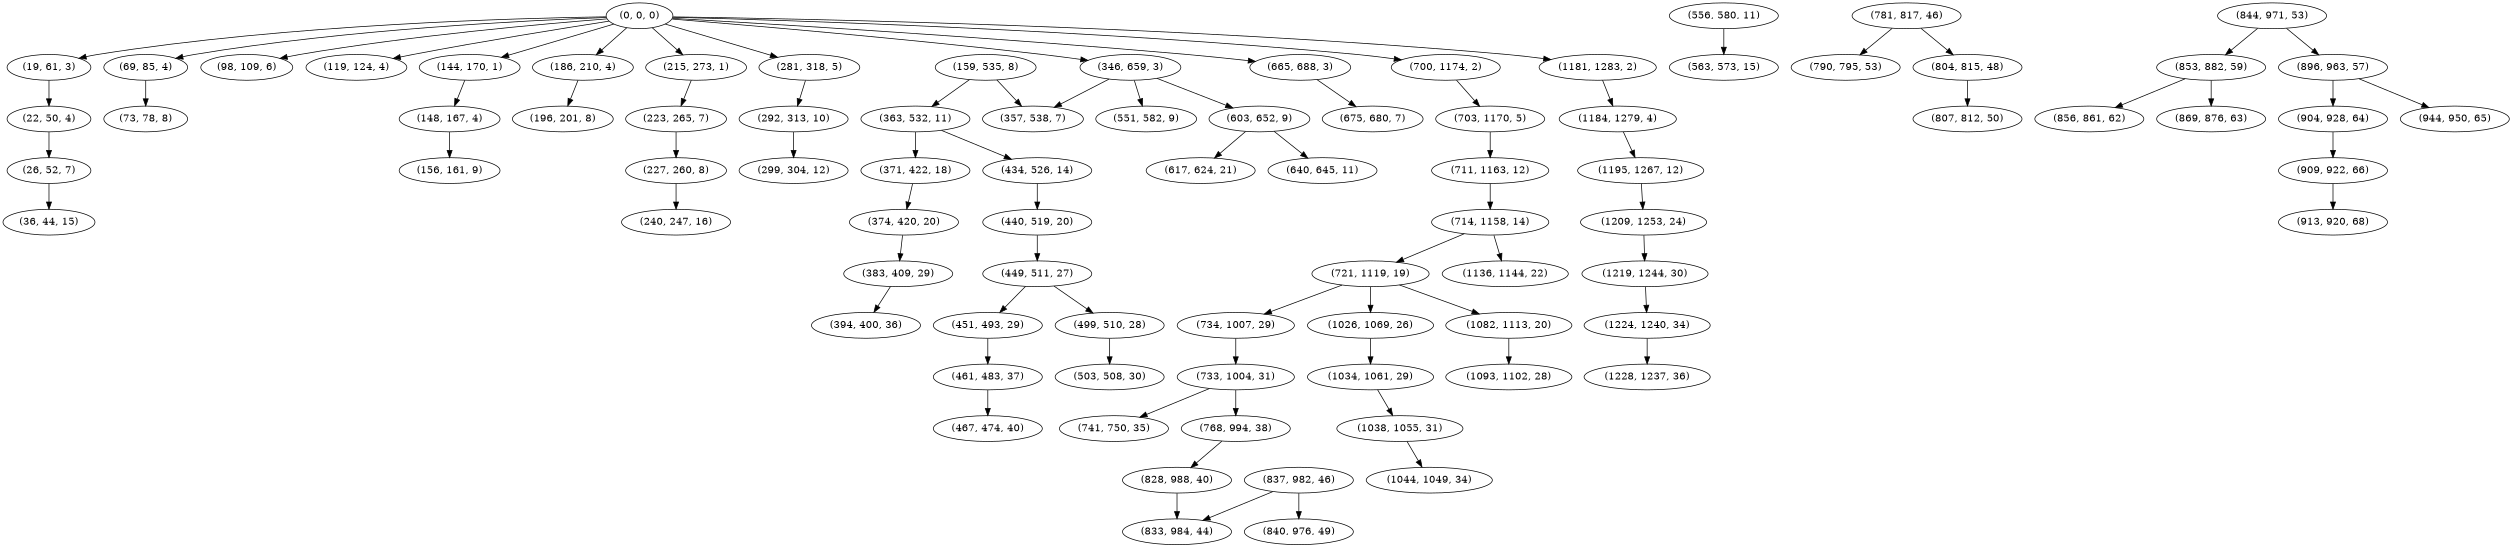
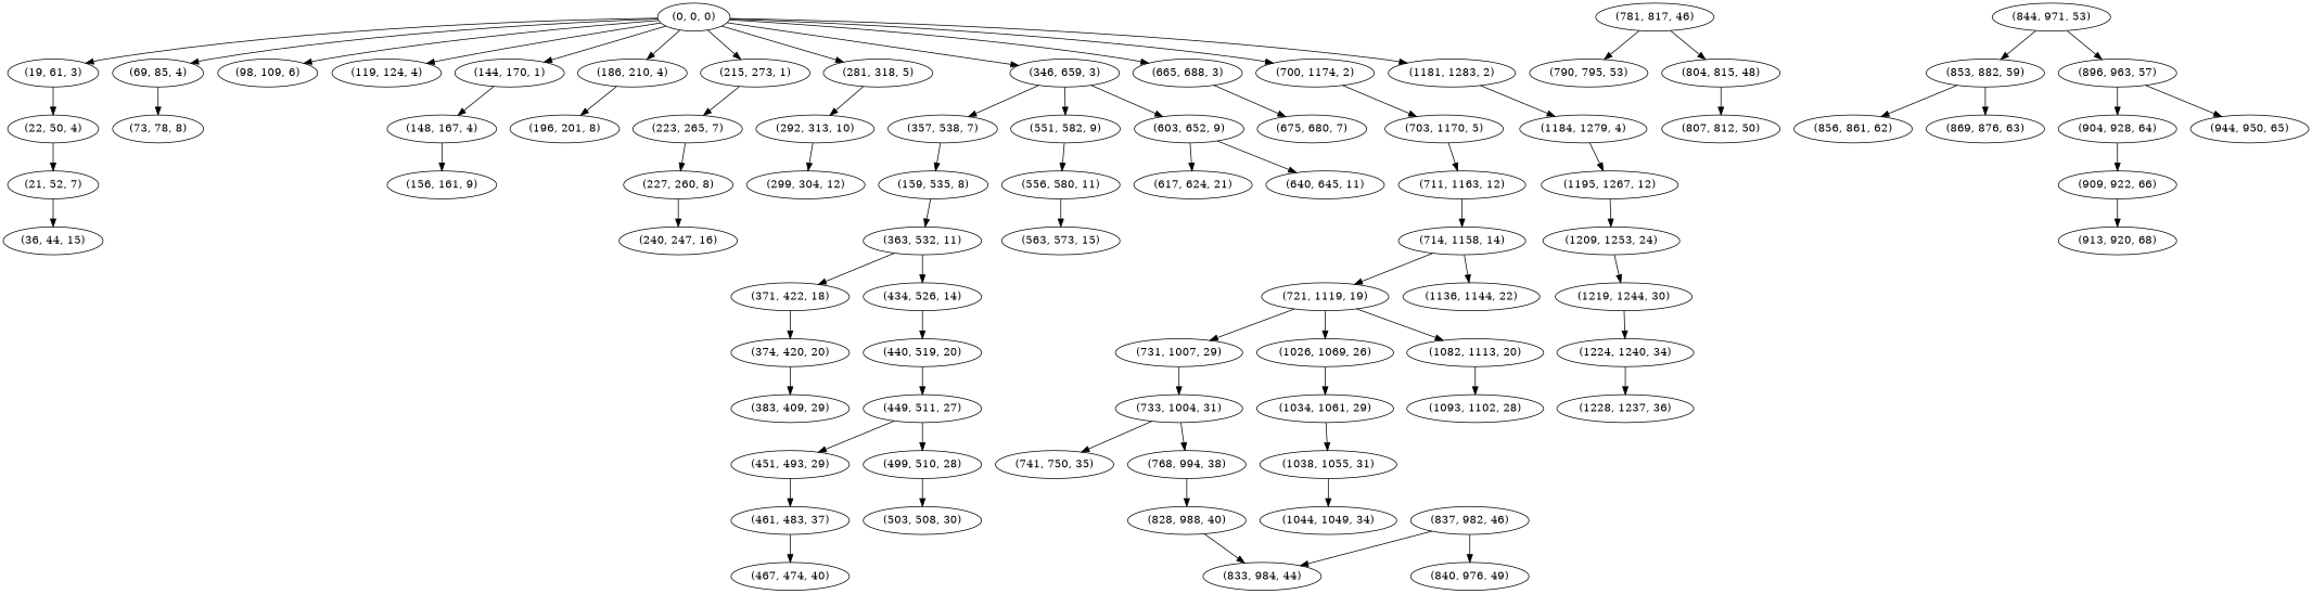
  digraph {
    "(0, 0, 0)"
    "(19, 61, 3)"
    "(69, 85, 4)"
    "(98, 109, 6)"
    "(119, 124, 4)"
    "(144, 170, 1)"
    "(186, 210, 4)"
    "(215, 273, 1)"
    "(281, 318, 5)"
    "(346, 659, 3)"
    "(665, 688, 3)"
    "(700, 1174, 2)"
    "(1181, 1283, 2)"
    n14 [label="(22, 50, 4)"]
    "(73, 78, 8)"
    "(148, 167, 4)"
    "(196, 201, 8)"
    "(223, 265, 7)"
    "(292, 313, 10)"
    "(357, 538, 7)"
    "(551, 582, 9)"
    "(603, 652, 9)"
    "(675, 680, 7)"
    "(703, 1170, 5)"
    "(1184, 1279, 4)"
-   "(26, 52, 7)"
+   "(26, 52, 7)" [label="(21, 52, 7)"]
    "(36, 44, 15)"
    "(156, 161, 9)"
    "(227, 260, 8)"
    "(240, 247, 16)"
    "(299, 304, 12)"
    n32 [label="(159, 535, 8)"]
    "(556, 580, 11)"
    "(617, 624, 21)"
    "(640, 645, 11)"
    "(363, 532, 11)"
    "(371, 422, 18)"
    "(434, 526, 14)"
    "(374, 420, 20)"
    "(440, 519, 20)"
    "(383, 409, 29)"
-   "(394, 400, 36)"
    "(449, 511, 27)"
    "(451, 493, 29)"
    "(499, 510, 28)"
    "(461, 483, 37)"
    "(503, 508, 30)"
    "(467, 474, 40)"
    "(563, 573, 15)"
    "(711, 1163, 12)"
    "(714, 1158, 14)"
    "(721, 1119, 19)"
    "(1136, 1144, 22)"
-   "(731, 1007, 29)" [label="(734, 1007, 29)"]
+   "(731, 1007, 29)"
    "(1026, 1069, 26)"
    "(1082, 1113, 20)"
    "(733, 1004, 31)"
    "(1034, 1061, 29)"
    "(1093, 1102, 28)"
    "(741, 750, 35)"
    "(768, 994, 38)"
    "(828, 988, 40)"
    "(833, 984, 44)"
    "(781, 817, 46)"
    "(790, 795, 53)"
    "(804, 815, 48)"
    "(807, 812, 50)"
    "(837, 982, 46)"
    "(840, 976, 49)"
    "(844, 971, 53)"
    "(853, 882, 59)"
    "(896, 963, 57)"
    "(856, 861, 62)"
    "(869, 876, 63)"
    "(904, 928, 64)"
    "(944, 950, 65)"
    "(909, 922, 66)"
    "(913, 920, 68)"
    "(1038, 1055, 31)"
    "(1044, 1049, 34)"
    "(1195, 1267, 12)"
    "(1209, 1253, 24)"
    "(1219, 1244, 30)"
    "(1224, 1240, 34)"
    "(1228, 1237, 36)"
    "(0, 0, 0)" -> "(19, 61, 3)"
    "(0, 0, 0)" -> "(69, 85, 4)"
    "(0, 0, 0)" -> "(98, 109, 6)"
    "(0, 0, 0)" -> "(119, 124, 4)"
    "(0, 0, 0)" -> "(144, 170, 1)"
    "(0, 0, 0)" -> "(186, 210, 4)"
    "(0, 0, 0)" -> "(215, 273, 1)"
    "(0, 0, 0)" -> "(281, 318, 5)"
    "(0, 0, 0)" -> "(346, 659, 3)"
    "(0, 0, 0)" -> "(665, 688, 3)"
    "(0, 0, 0)" -> "(700, 1174, 2)"
    "(0, 0, 0)" -> "(1181, 1283, 2)"
    "(19, 61, 3)" -> n14
    "(69, 85, 4)" -> "(73, 78, 8)"
    "(144, 170, 1)" -> "(148, 167, 4)"
    "(186, 210, 4)" -> "(196, 201, 8)"
    "(215, 273, 1)" -> "(223, 265, 7)"
    "(281, 318, 5)" -> "(292, 313, 10)"
    "(346, 659, 3)" -> "(357, 538, 7)"
    "(346, 659, 3)" -> "(551, 582, 9)"
    "(346, 659, 3)" -> "(603, 652, 9)"
    "(665, 688, 3)" -> "(675, 680, 7)"
    "(700, 1174, 2)" -> "(703, 1170, 5)"
    "(1181, 1283, 2)" -> "(1184, 1279, 4)"
    n14 -> "(26, 52, 7)"
    "(148, 167, 4)" -> "(156, 161, 9)"
    "(223, 265, 7)" -> "(227, 260, 8)"
    "(292, 313, 10)" -> "(299, 304, 12)"
-   n32 -> "(357, 538, 7)"
+   "(357, 538, 7)" -> n32
+   "(551, 582, 9)" -> "(556, 580, 11)"
    "(603, 652, 9)" -> "(617, 624, 21)"
    "(603, 652, 9)" -> "(640, 645, 11)"
    "(703, 1170, 5)" -> "(711, 1163, 12)"
    "(1184, 1279, 4)" -> "(1195, 1267, 12)"
    "(26, 52, 7)" -> "(36, 44, 15)"
    "(227, 260, 8)" -> "(240, 247, 16)"
    n32 -> "(363, 532, 11)"
    "(556, 580, 11)" -> "(563, 573, 15)"
    "(363, 532, 11)" -> "(371, 422, 18)"
    "(363, 532, 11)" -> "(434, 526, 14)"
    "(371, 422, 18)" -> "(374, 420, 20)"
    "(434, 526, 14)" -> "(440, 519, 20)"
    "(374, 420, 20)" -> "(383, 409, 29)"
    "(440, 519, 20)" -> "(449, 511, 27)"
-   "(383, 409, 29)" -> "(394, 400, 36)"
    "(449, 511, 27)" -> "(451, 493, 29)"
    "(449, 511, 27)" -> "(499, 510, 28)"
    "(451, 493, 29)" -> "(461, 483, 37)"
    "(499, 510, 28)" -> "(503, 508, 30)"
    "(461, 483, 37)" -> "(467, 474, 40)"
    "(711, 1163, 12)" -> "(714, 1158, 14)"
    "(714, 1158, 14)" -> "(721, 1119, 19)"
    "(714, 1158, 14)" -> "(1136, 1144, 22)"
    "(721, 1119, 19)" -> "(731, 1007, 29)"
    "(721, 1119, 19)" -> "(1026, 1069, 26)"
    "(721, 1119, 19)" -> "(1082, 1113, 20)"
    "(731, 1007, 29)" -> "(733, 1004, 31)"
    "(1026, 1069, 26)" -> "(1034, 1061, 29)"
    "(1082, 1113, 20)" -> "(1093, 1102, 28)"
    "(733, 1004, 31)" -> "(741, 750, 35)"
    "(733, 1004, 31)" -> "(768, 994, 38)"
    "(1034, 1061, 29)" -> "(1038, 1055, 31)"
    "(768, 994, 38)" -> "(828, 988, 40)"
    "(828, 988, 40)" -> "(833, 984, 44)"
    "(781, 817, 46)" -> "(790, 795, 53)"
    "(781, 817, 46)" -> "(804, 815, 48)"
    "(804, 815, 48)" -> "(807, 812, 50)"
    "(837, 982, 46)" -> "(833, 984, 44)"
    "(837, 982, 46)" -> "(840, 976, 49)"
    "(844, 971, 53)" -> "(853, 882, 59)"
    "(844, 971, 53)" -> "(896, 963, 57)"
    "(853, 882, 59)" -> "(856, 861, 62)"
    "(853, 882, 59)" -> "(869, 876, 63)"
    "(896, 963, 57)" -> "(904, 928, 64)"
    "(896, 963, 57)" -> "(944, 950, 65)"
    "(904, 928, 64)" -> "(909, 922, 66)"
    "(909, 922, 66)" -> "(913, 920, 68)"
    "(1038, 1055, 31)" -> "(1044, 1049, 34)"
    "(1195, 1267, 12)" -> "(1209, 1253, 24)"
    "(1209, 1253, 24)" -> "(1219, 1244, 30)"
    "(1219, 1244, 30)" -> "(1224, 1240, 34)"
    "(1224, 1240, 34)" -> "(1228, 1237, 36)"
  }
